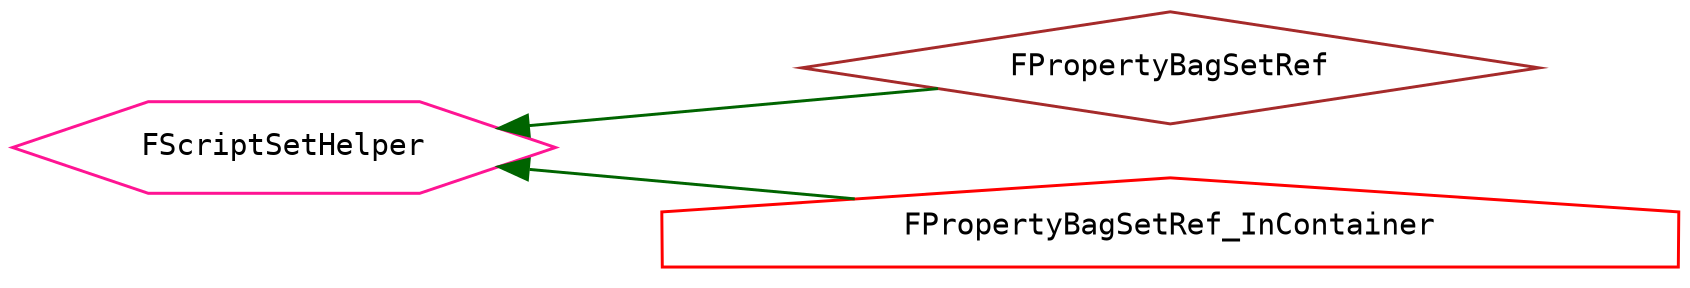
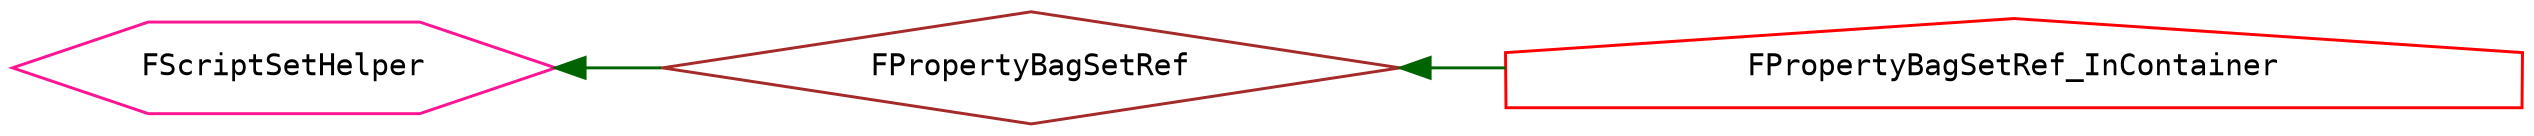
  digraph {
    fontname="DejaVu Sans Mono"
    rankdir=LR
    node [fillcolor=white fontname="DejaVu Sans Mono" fontsize=10 style=filled]
    edge [color=darkgreen dir=back fontname="DejaVu Sans Mono" fontsize=10 labelfontname=Helvetica labelfontsize=10 style=solid]
    n1 [color=deeppink height=0.2 label=FScriptSetHelper shape=hexagon width=0.4]
    n2 [color=brown height=0.2 label=FPropertyBagSetRef shape=diamond width=0.4]
    n3 [color=red height=0.2 label=FPropertyBagSetRef_InContainer shape=house width=0.4]
    n1 -> n2
-   n1 -> n3
+   n2 -> n3
  }
